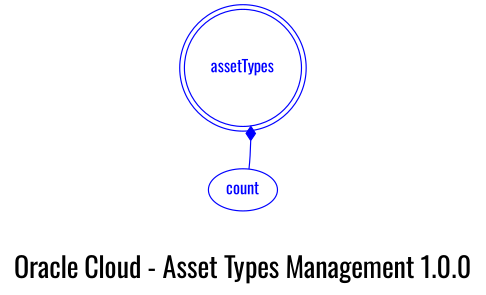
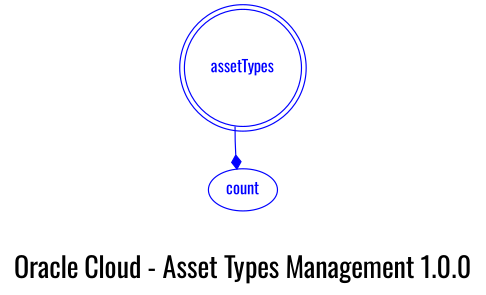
  digraph {
    fontsize=24
    label="Oracle Cloud - Asset Types Management 1.0.0"
    splines=true
    fontname=Oswald
    node [color=blue fontcolor=blue fontname=Oswald]
    assetTypes [shape=doublecircle]
    count [shape=ellipse]
-   count -> assetTypes [arrowhead=diamond arrowtail=none color=blue fontcolor=blue fontname=Oswald]
+   assetTypes -> count [arrowhead=diamond arrowtail=none color=blue fontcolor=blue fontname=Oswald]
  }
